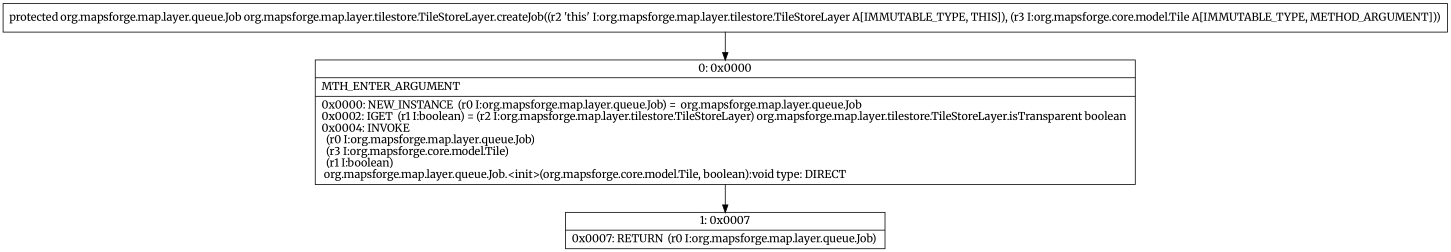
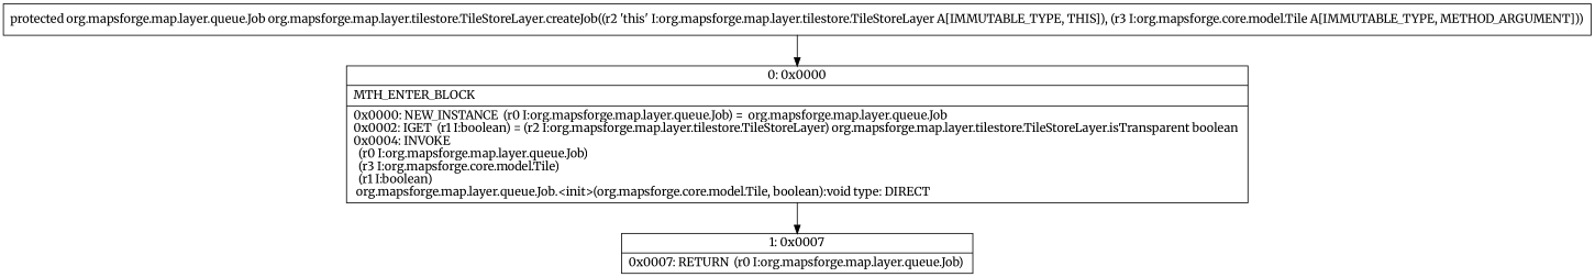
  digraph {
    fontname=Merriweather
    node [shape=record fontname=Merriweather]
    edge [fontname=Merriweather]
-   n1 [label="{0\:\ 0x0000|MTH_ENTER_ARGUMENT\l|0x0000: NEW_INSTANCE  (r0 I:org.mapsforge.map.layer.queue.Job) =  org.mapsforge.map.layer.queue.Job \l0x0002: IGET  (r1 I:boolean) = (r2 I:org.mapsforge.map.layer.tilestore.TileStoreLayer) org.mapsforge.map.layer.tilestore.TileStoreLayer.isTransparent boolean \l0x0004: INVOKE  \l  (r0 I:org.mapsforge.map.layer.queue.Job)\l  (r3 I:org.mapsforge.core.model.Tile)\l  (r1 I:boolean)\l org.mapsforge.map.layer.queue.Job.\<init\>(org.mapsforge.core.model.Tile, boolean):void type: DIRECT \l}"]
+   n1 [label="{0\:\ 0x0000|MTH_ENTER_BLOCK\l|0x0000: NEW_INSTANCE  (r0 I:org.mapsforge.map.layer.queue.Job) =  org.mapsforge.map.layer.queue.Job \l0x0002: IGET  (r1 I:boolean) = (r2 I:org.mapsforge.map.layer.tilestore.TileStoreLayer) org.mapsforge.map.layer.tilestore.TileStoreLayer.isTransparent boolean \l0x0004: INVOKE  \l  (r0 I:org.mapsforge.map.layer.queue.Job)\l  (r3 I:org.mapsforge.core.model.Tile)\l  (r1 I:boolean)\l org.mapsforge.map.layer.queue.Job.\<init\>(org.mapsforge.core.model.Tile, boolean):void type: DIRECT \l}"]
    n2 [label="{1\:\ 0x0007|0x0007: RETURN  (r0 I:org.mapsforge.map.layer.queue.Job) \l}"]
    n3 [label="{protected org.mapsforge.map.layer.queue.Job org.mapsforge.map.layer.tilestore.TileStoreLayer.createJob((r2 'this' I:org.mapsforge.map.layer.tilestore.TileStoreLayer A[IMMUTABLE_TYPE, THIS]), (r3 I:org.mapsforge.core.model.Tile A[IMMUTABLE_TYPE, METHOD_ARGUMENT])) }"]
    n1 -> n2
    n3 -> n1
  }
